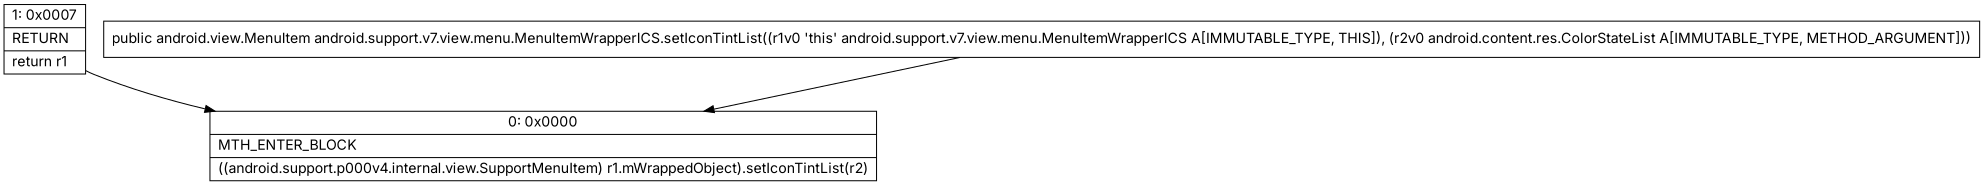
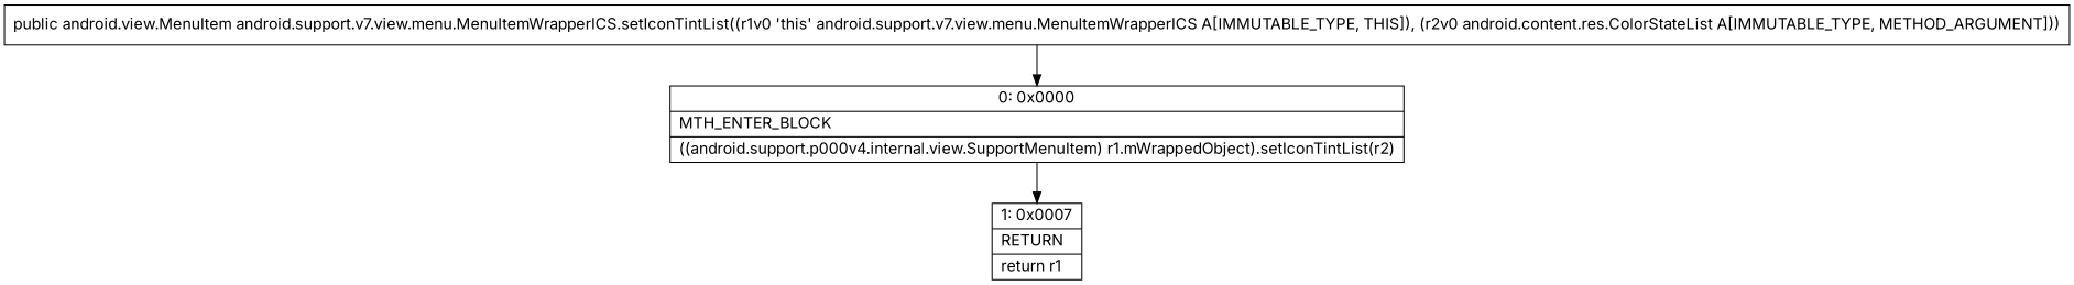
  digraph {
    fontname=Inter
    node [shape=record fontname=Inter]
    edge [fontname=Inter]
    n1 [label="{0\:\ 0x0000|MTH_ENTER_BLOCK\l|((android.support.p000v4.internal.view.SupportMenuItem) r1.mWrappedObject).setIconTintList(r2)\l}"]
    n2 [label="{1\:\ 0x0007|RETURN\l|return r1\l}"]
    n3 [label="{public android.view.MenuItem android.support.v7.view.menu.MenuItemWrapperICS.setIconTintList((r1v0 'this' android.support.v7.view.menu.MenuItemWrapperICS A[IMMUTABLE_TYPE, THIS]), (r2v0 android.content.res.ColorStateList A[IMMUTABLE_TYPE, METHOD_ARGUMENT])) }"]
-   n2 -> n1
+   n1 -> n2
    n3 -> n1
  }
